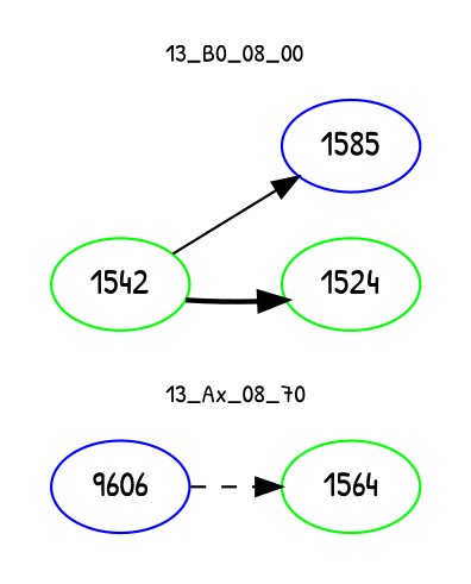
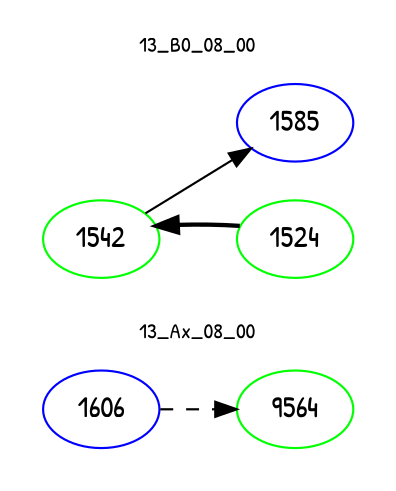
  digraph {
    fontname="Patrick Hand"
    rankdir=LR
    node [color=green fontname="Patrick Hand"]
    edge [color=black fontname="Patrick Hand"]
-   n1 [color=blue label=9606]
-   n2 [label=1564]
+   n1 [color=blue label=1606]
+   n2 [label=9564]
    n3 [label=1542]
    n4 [label=1524]
    n5 [color=blue label=1585]
    subgraph cluster_1 {
      color=white
      fontsize=10
-     label="13_Ax_08_70"
+     label="13_Ax_08_00"
      n1
      n2
    }
    subgraph cluster_2 {
      color=white
      fontsize=10
      label="13_B0_08_00"
      n3
      n4
      n5
    }
    n1 -> n2 [style=dashed]
-   n3 -> n4 [style=bold]
+   n4 -> n3 [style=bold]
    n3 -> n5 [style=solid]
  }
